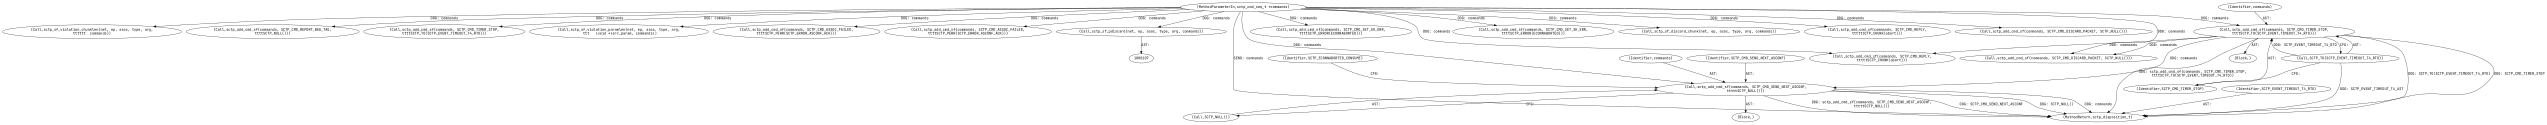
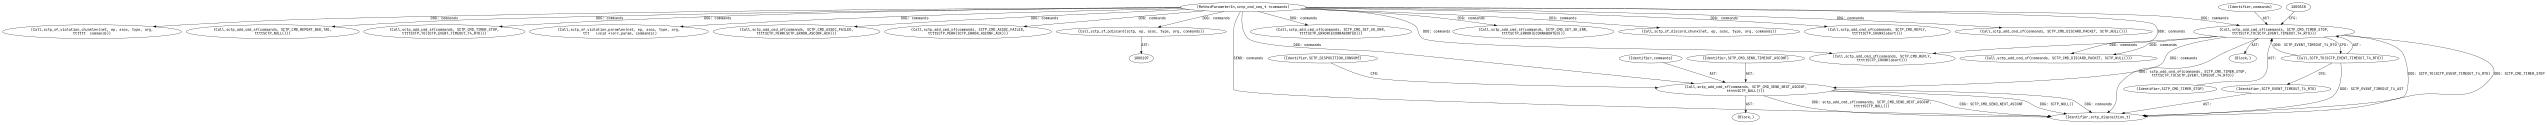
  digraph {
    fontname="JetBrains Mono"
    node [fontname="JetBrains Mono"]
    edge [fontname="JetBrains Mono"]
    n1 [label="(Call,sctp_add_cmd_sf(commands, SCTP_CMD_SEND_NEXT_ASCONF,\n\t\t\t\t\tSCTP_NULL()))"]
-   n2 [label="(Call,SCTP_NULL())"]
-   n3 [label="(MethodReturn,sctp_disposition_t)"]
+   n3 [label="(Identifier,sctp_disposition_t)"]
    n4 [label="(Block,)"]
    n5 [label="(Call,sctp_add_cmd_sf(commands, SCTP_CMD_TIMER_STOP,\n\t\t\t\tSCTP_TO(SCTP_EVENT_TIMEOUT_T4_RTO)))"]
    n6 [label="(Call,SCTP_TO(SCTP_EVENT_TIMEOUT_T4_RTO))"]
    n7 [label="(Block,)"]
    n8 [label="(Call,sctp_add_cmd_sf(commands, SCTP_CMD_REPLY,\n\t\t\t\t\tSCTP_CHUNK(abort)))"]
    n9 [label="(Call,sctp_add_cmd_sf(commands, SCTP_CMD_DISCARD_PACKET, SCTP_NULL()))"]
    n10 [label="(Identifier,SCTP_EVENT_TIMEOUT_T4_RTO)"]
    n11 [label="(MethodParameterIn,sctp_cmd_seq_t *commands)"]
    n12 [label="(Call,sctp_add_cmd_sf(commands, SCTP_CMD_SET_SK_ERR,\n\t\t\t\tSCTP_ERROR(ECONNABORTED)))"]
    n13 [label="(Call,sctp_add_cmd_sf(commands, SCTP_CMD_SET_SK_ERR,\n\t\t\t\tSCTP_ERROR(ECONNABORTED)))"]
    n14 [label="(Call,sctp_sf_discard_chunk(net, ep, asoc, type, arg, commands))"]
    n15 [label="(Call,sctp_add_cmd_sf(commands, SCTP_CMD_REPLY,\n\t\t\t\t\tSCTP_CHUNK(abort)))"]
    n16 [label="(Call,sctp_add_cmd_sf(commands, SCTP_CMD_DISCARD_PACKET, SCTP_NULL()))"]
    n17 [label="(Call,sctp_sf_violation_chunklen(net, ep, asoc, type, arg,\n\t\t\t\t\t\t  commands))"]
    n18 [label="(Call,sctp_add_cmd_sf(commands, SCTP_CMD_REPORT_BAD_TAG,\n\t\t\t\tSCTP_NULL()))"]
    n19 [label="(Call,sctp_add_cmd_sf(commands, SCTP_CMD_TIMER_STOP,\n\t\t\t\tSCTP_TO(SCTP_EVENT_TIMEOUT_T4_RTO)))"]
    n20 [label="(Call,sctp_sf_violation_paramlen(net, ep, asoc, type, arg,\n \t\t\t   (void *)err_param, commands))"]
    n21 [label="(Call,sctp_add_cmd_sf(commands, SCTP_CMD_ASSOC_FAILED,\n\t\t\t\tSCTP_PERR(SCTP_ERROR_ASCONF_ACK)))"]
    n22 [label="(Call,sctp_add_cmd_sf(commands, SCTP_CMD_ASSOC_FAILED,\n\t\t\t\tSCTP_PERR(SCTP_ERROR_ASCONF_ACK)))"]
-   n23 [label="(Call,sctp_sf_pdiscard(net, ep, asoc, type, arg, commands))"]
+   n23 [label="(Call,sctp_sf_pdiscard(sctp, ep, asoc, type, arg, commands))"]
    1000107
-   n25 [label="(Identifier,SCTP_CMD_SEND_NEXT_ASCONF)"]
+   n25 [label="(Identifier,SCTP_CMD_SEND_TIMEOUT_ASCONF)"]
    n26 [label="(Identifier,SCTP_CMD_TIMER_STOP)"]
-   n27 [label="(Identifier,SCTP_ECONNABORTED_CONSUME)"]
+   n27 [label="(Identifier,SCTP_DISPOSITION_CONSUME)"]
    n28 [label="(Identifier,commands)"]
    n29 [label="(Identifier,commands)"]
-   n1 -> n2 [label="CFG: "]
+   1000330
    n1 -> n3 [label="DDG: sctp_add_cmd_sf(commands, SCTP_CMD_SEND_NEXT_ASCONF,\n\t\t\t\t\tSCTP_NULL())"]
    n1 -> n3 [label="DDG: SCTP_CMD_SEND_NEXT_ASCONF"]
    n1 -> n3 [label="DDG: SCTP_NULL()"]
    n1 -> n3 [label="DDG: commands"]
    n1 -> n4 [label="AST: "]
-   n2 -> n1 [label="AST: "]
    n5 -> n1 [label="DDG: commands"]
    n5 -> n3 [label="DDG: SCTP_TO(SCTP_EVENT_TIMEOUT_T4_RTO)"]
    n5 -> n3 [label="DDG: SCTP_CMD_TIMER_STOP"]
    n5 -> n3 [label="DDG: sctp_add_cmd_sf(commands, SCTP_CMD_TIMER_STOP,\n\t\t\t\tSCTP_TO(SCTP_EVENT_TIMEOUT_T4_RTO))"]
    n5 -> n6 [label="CFG: "]
    n5 -> n7 [label="AST: "]
    n5 -> n8 [label="DDG: commands"]
    n5 -> n9 [label="DDG: commands"]
    n6 -> n3 [label="DDG: SCTP_EVENT_TIMEOUT_T4_AST"]
    n6 -> n5 [label="AST: "]
    n6 -> n5 [label="DDG: SCTP_EVENT_TIMEOUT_T4_RTO"]
-   n6 -> n26 [label="CFG: "]
+   n6 -> n10 [label="CFG: "]
    n10 -> n3 [label="AST: "]
    n11 -> n1 [label="DDG: commands"]
    n11 -> n3 [label="SEND: commands"]
    n11 -> n5 [label="DDG: commands"]
    n11 -> n8 [label="DDG: commands"]
    n11 -> n9 [label="DDG: commands"]
    n11 -> n12 [label="DDG: commands"]
    n11 -> n13 [label="DDG: commands"]
    n11 -> n14 [label="DDG: commands"]
    n11 -> n15 [label="DDG: commands"]
    n11 -> n16 [label="DDG: commands"]
    n11 -> n17 [label="DDG: commands"]
    n11 -> n18 [label="DDG: commands"]
    n11 -> n19 [label="DDG: commands"]
    n11 -> n20 [label="DDG: commands"]
    n11 -> n21 [label="DDG: commands"]
    n11 -> n22 [label="DDG: commands"]
    n11 -> n23 [label="DDG: commands"]
    n23 -> 1000107 [label="AST: "]
    n25 -> n1 [label="AST: "]
    n26 -> n5 [label="AST: "]
    n27 -> n1 [label="CFG: "]
    n28 -> n5 [label="AST: "]
    n29 -> n1 [label="AST: "]
+   1000330 -> n5 [label="CFG: "]
  }
